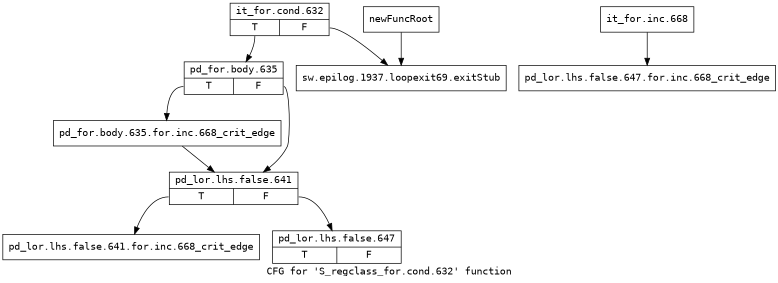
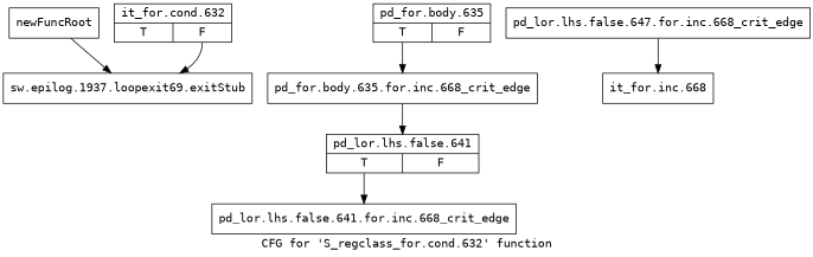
  digraph {
    fontname="DejaVu Sans Mono"
    label="CFG for 'S_regclass_for.cond.632' function"
    node [fontname="DejaVu Sans Mono" shape=record]
    edge [fontname="DejaVu Sans Mono"]
    n1 [label="{newFuncRoot}"]
    n2 [label="{sw.epilog.1937.loopexit69.exitStub}"]
    n3 [label="{it_for.cond.632|{<s0>T|<s1>F}}"]
    n4 [label="{pd_for.body.635|{<s0>T|<s1>F}}"]
    n5 [label="{pd_for.body.635.for.inc.668_crit_edge}"]
    n6 [label="{pd_lor.lhs.false.641|{<s0>T|<s1>F}}"]
    n7 [label="{pd_lor.lhs.false.641.for.inc.668_crit_edge}"]
-   n8 [label="{pd_lor.lhs.false.647|{<s0>T|<s1>F}}"]
    n9 [label="{it_for.inc.668}"]
    n10 [label="{pd_lor.lhs.false.647.for.inc.668_crit_edge}"]
    n1 -> n2
    n3 -> n2 [tailport=s1]
-   n3 -> n4 [tailport=s0]
    n4 -> n5 [tailport=s0]
-   n4 -> n6 [tailport=s1]
    n5 -> n6
    n6 -> n7 [tailport=s0]
-   n6 -> n8 [tailport=s1]
-   n9 -> n10
+   n10 -> n9
  }
